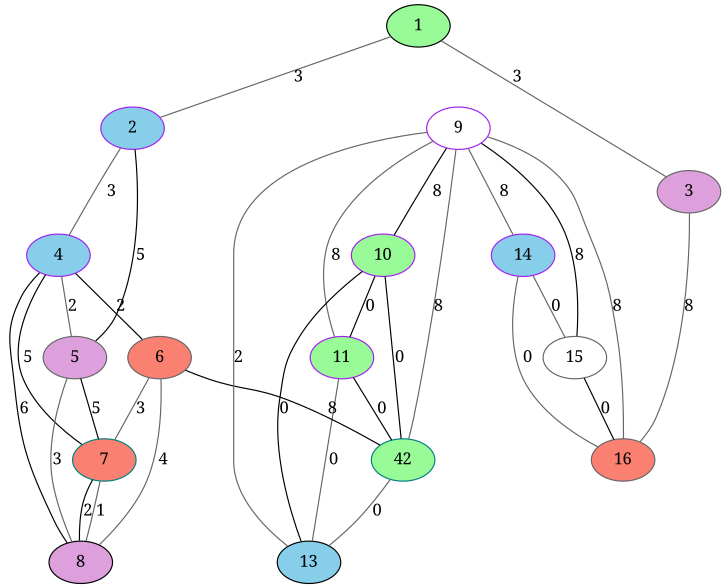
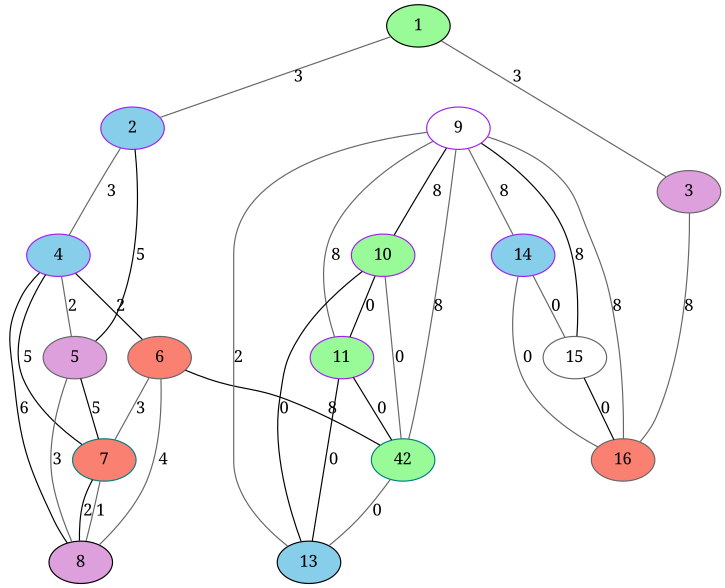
  graph {
    fontname="Noto Serif"
    node [color=purple fillcolor=palegreen fontname="Noto Serif" style=filled weight=1]
    edge [color=gray40 fontname="Noto Serif"]
    1 [color=black]
    3 [color=gray40 fillcolor=plum]
    2 [fillcolor=skyblue]
    16 [color=gray40 fillcolor=salmon weight=3]
    11 [weight=3]
    n6 [color=teal label=42 weight=3]
    13 [color=black fillcolor=skyblue weight=3]
    4 [fillcolor=skyblue]
    5 [color=gray40 fillcolor=plum]
    6 [color=gray40 fillcolor=salmon]
    7 [color=teal fillcolor=salmon]
    8 [color=black fillcolor=plum]
    9 [fillcolor=white]
    10 [weight=4]
    14 [fillcolor=skyblue weight=3]
    15 [color=gray40 fillcolor=white weight=3]
    1 -- 3 [label=3]
    1 -- 2 [label=3]
    3 -- 16 [label=8]
    2 -- 4 [label=3]
    2 -- 5 [color=black label=5]
    11 -- n6 [color=black label=0]
-   11 -- 13 [label=0]
+   11 -- 13 [color=black label=0]
    n6 -- 13 [label=0]
    4 -- 5 [label=2]
    4 -- 6 [color=black label=2]
    4 -- 7 [color=black label=5]
    4 -- 8 [color=black label=6]
    5 -- 7 [color=black label=5]
    5 -- 8 [label=3]
    6 -- n6 [color=black label=8]
    6 -- 7 [label=3]
    6 -- 8 [label=4]
    7 -- 8 [color=black label=2]
    7 -- 8 [label=1]
    9 -- 16 [label=8]
    9 -- 11 [label=8]
    9 -- n6 [label=8]
    9 -- 13 [label=2]
    9 -- 10 [color=black label=8]
    9 -- 14 [label=8]
    9 -- 15 [color=black label=8]
    10 -- 11 [color=black label=0]
-   10 -- n6 [color=black label=0]
+   10 -- n6 [label=0]
    10 -- 13 [color=black label=0]
    14 -- 16 [label=0]
    14 -- 15 [label=0]
    15 -- 16 [color=black label=0]
  }
